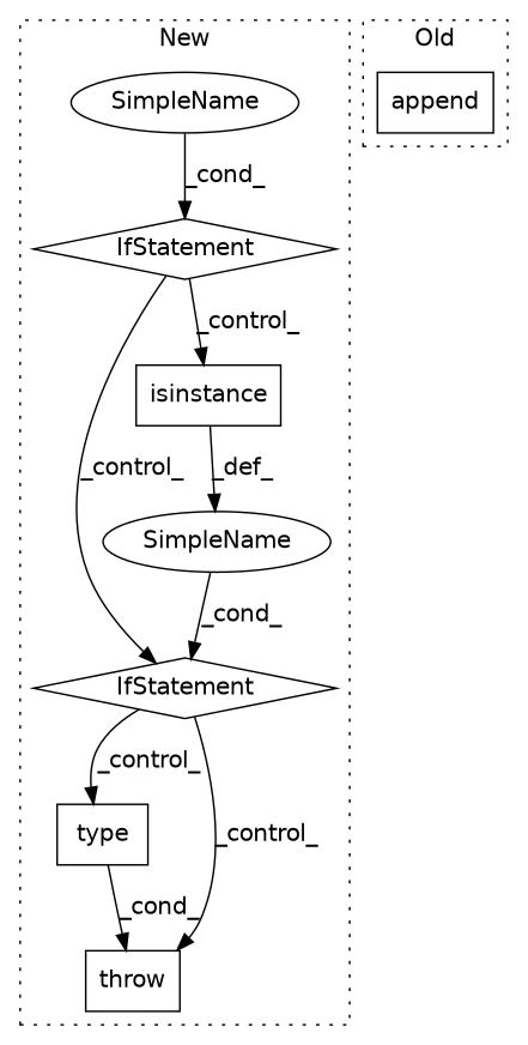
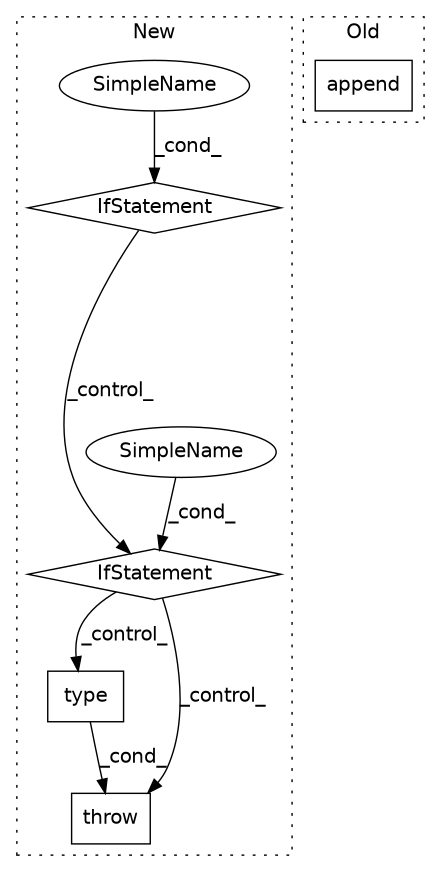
  digraph {
    fontname="DejaVu Sans"
    node [a=32 fontname="DejaVu Sans" shape=box]
    edge [fontname="DejaVu Sans"]
    n1 [l="5,1" label=type s="8305,8319"]
    n2 [a=53 l=6 label=throw s=8254]
    n3 [a=25 l="4,2" label=IfStatement s="8097,8130" shape=diamond]
    n4 [a=42 label=SimpleName shape=ellipse]
-   n5 [l="11,1" label=isinstance s="8101,8129"]
    n6 [a=25 l="4,2" label=IfStatement s="7817,7854" shape=diamond]
    n7 [a=42 label=SimpleName shape=ellipse]
    n8 [l="7,1" label=append s="8078,8114"]
    subgraph cluster_1 {
      label=New
      style=dotted
      n1
      n2
      n3
      n4
-     n5
      n6
      n7
    }
    subgraph cluster_2 {
      label=Old
      style=dotted
      n8
    }
    n1 -> n2 [label=_cond_]
    n3 -> n1 [label=_control_]
    n3 -> n2 [label=_control_]
    n4 -> n3 [label=_cond_]
-   n5 -> n4 [label=_def_]
    n6 -> n3 [label=_control_]
-   n6 -> n5 [label=_control_]
    n7 -> n6 [label=_cond_]
  }
